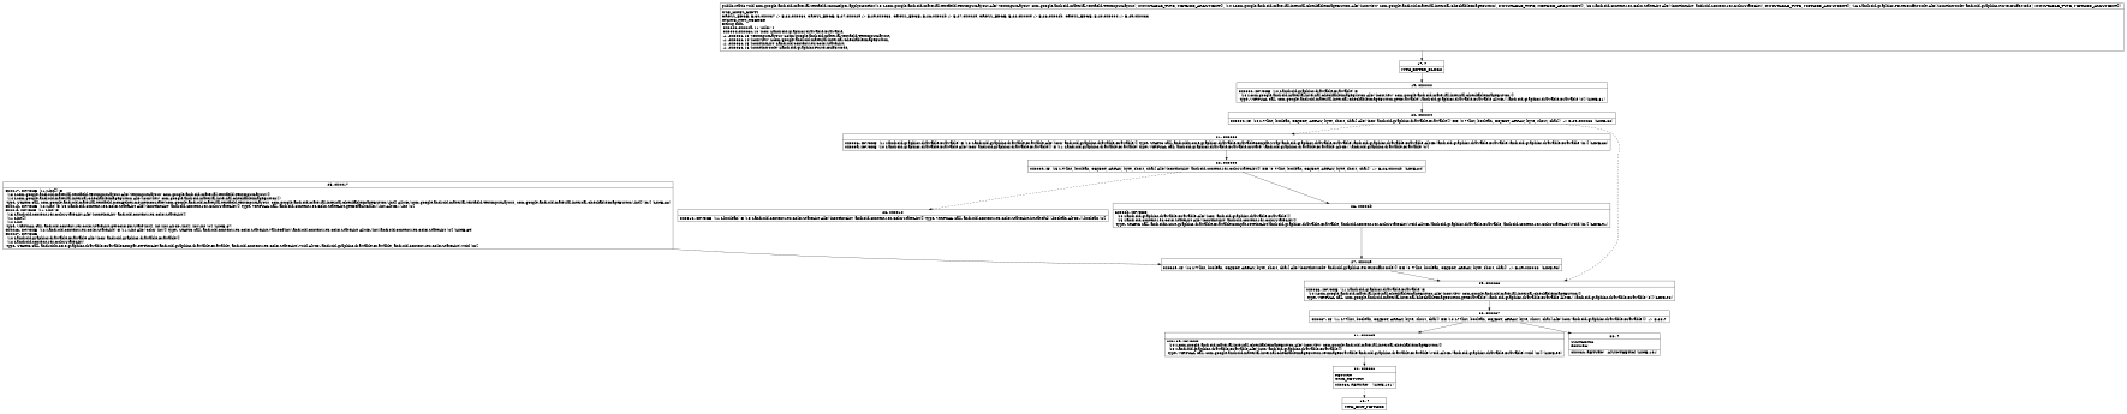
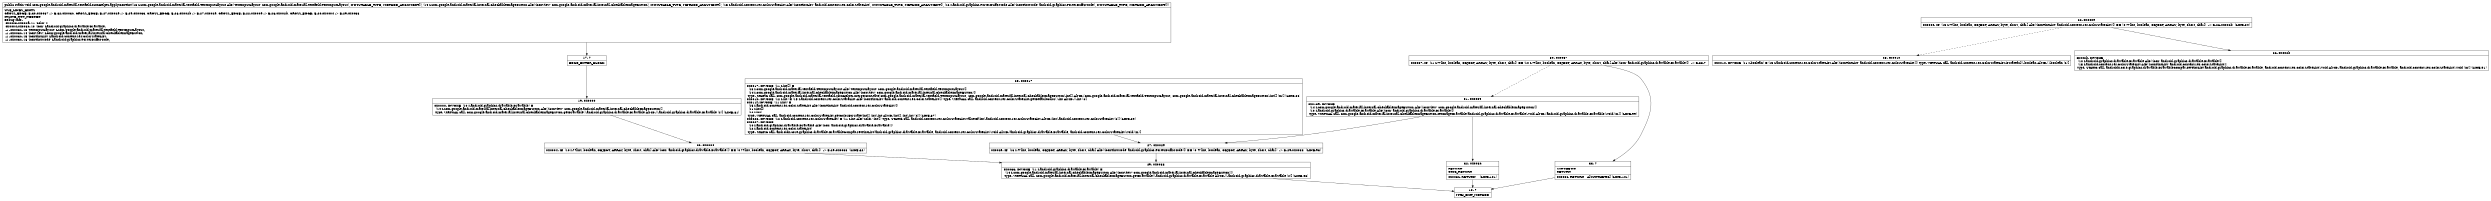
  digraph {
    node [shape=record]
-   n1 [label="{17\:\ ?|MTH_ENTER_BLOCK\l}"]
+   n1 [label="{17\:\ ?|EDGE_ENTER_BLOCK\l}"]
    n2 [label="{19\:\ 0x0000|0x0000: INVOKE  (r0 I:android.graphics.drawable.Drawable) = \l  (r4 I:com.google.android.material.internal.CheckableImageButton A[D('iconView' com.google.android.material.internal.CheckableImageButton)])\l type: VIRTUAL call: com.google.android.material.internal.CheckableImageButton.getDrawable():android.graphics.drawable.Drawable A[MD:():android.graphics.drawable.Drawable (s)] (LINE:81)\l}"]
    n3 [label="{20\:\ 0x0004|0x0004: IF  (r0 I:??[int, boolean, OBJECT, ARRAY, byte, short, char] A[D('icon' android.graphics.drawable.Drawable)]) == (0 ??[int, boolean, OBJECT, ARRAY, byte, short, char])  \-\> B:29:0x0033  (LINE:82)\l}"]
-   n4 [label="{21\:\ 0x0006|0x0006: INVOKE  (r1 I:android.graphics.drawable.Drawable) = (r0 I:android.graphics.drawable.Drawable A[D('icon' android.graphics.drawable.Drawable)]) type: STATIC call: androidx.core.graphics.drawable.DrawableCompat.wrap(android.graphics.drawable.Drawable):android.graphics.drawable.Drawable A[MD:(android.graphics.drawable.Drawable):android.graphics.drawable.Drawable (m)] (LINE:83)\l0x000a: INVOKE  (r0 I:android.graphics.drawable.Drawable A[D('icon' android.graphics.drawable.Drawable)]) = (r1 I:android.graphics.drawable.Drawable) type: VIRTUAL call: android.graphics.drawable.Drawable.mutate():android.graphics.drawable.Drawable A[MD:():android.graphics.drawable.Drawable (c)]\l}"]
    n5 [label="{29\:\ 0x0033|0x0033: INVOKE  (r1 I:android.graphics.drawable.Drawable) = \l  (r4 I:com.google.android.material.internal.CheckableImageButton A[D('iconView' com.google.android.material.internal.CheckableImageButton)])\l type: VIRTUAL call: com.google.android.material.internal.CheckableImageButton.getDrawable():android.graphics.drawable.Drawable A[MD:():android.graphics.drawable.Drawable (s)] (LINE:98)\l}"]
    n6 [label="{22\:\ 0x000e|0x000e: IF  (r5 I:??[int, boolean, OBJECT, ARRAY, byte, short, char] A[D('iconTintList' android.content.res.ColorStateList)]) == (0 ??[int, boolean, OBJECT, ARRAY, byte, short, char])  \-\> B:26:0x002b  (LINE:84)\l}"]
    n7 [label="{30\:\ 0x0037|0x0037: IF  (r1 I:??[int, boolean, OBJECT, ARRAY, byte, short, char]) == (r0 I:??[int, boolean, OBJECT, ARRAY, byte, short, char] A[D('icon' android.graphics.drawable.Drawable)])  \-\> B:33:? \l}"]
    n8 [label="{23\:\ 0x0010|0x0010: INVOKE  (r1 I:boolean) = (r5 I:android.content.res.ColorStateList A[D('iconTintList' android.content.res.ColorStateList)]) type: VIRTUAL call: android.content.res.ColorStateList.isStateful():boolean A[MD:():boolean (c)]\l}"]
    n9 [label="{26\:\ 0x002b|6x002b: INVOKE  \l  (r0 I:android.graphics.drawable.Drawable A[D('icon' android.graphics.drawable.Drawable)])\l  (r5 I:android.content.res.ColorStateList A[D('iconTintList' android.content.res.ColorStateList)])\l type: STATIC call: androidx.core.graphics.drawable.DrawableCompat.setTintList(android.graphics.drawable.Drawable, android.content.res.ColorStateList):void A[MD:(android.graphics.drawable.Drawable, android.content.res.ColorStateList):void (m)] (LINE:91)\l}"]
    n10 [label="{27\:\ 0x002e|0x002e: IF  (r6 I:??[int, boolean, OBJECT, ARRAY, byte, short, char] A[D('iconTintMode' android.graphics.PorterDuff$Mode)]) == (0 ??[int, boolean, OBJECT, ARRAY, byte, short, char])  \-\> B:29:0x0033  (LINE:93)\l}"]
-   n11 [label="{25\:\ 0x0017|0x0017: INVOKE  (r1 I:int[]) = \l  (r3 I:com.google.android.material.textfield.TextInputLayout A[D('textInputLayout' com.google.android.material.textfield.TextInputLayout)])\l  (r4 I:com.google.android.material.internal.CheckableImageButton A[D('iconView' com.google.android.material.internal.CheckableImageButton)])\l type: STATIC call: com.google.android.material.textfield.IconHelper.mergeIconState(com.google.android.material.textfield.TextInputLayout, com.google.android.material.internal.CheckableImageButton):int[] A[MD:(com.google.android.material.textfield.TextInputLayout, com.google.android.material.internal.CheckableImageButton):int[] (m)] (LINE:88)\l0x001b: INVOKE  (r2 I:int) = (r5 I:android.content.res.ColorStateList A[D('iconTintList' android.content.res.ColorStateList)]) type: VIRTUAL call: android.content.res.ColorStateList.getDefaultColor():int A[MD:():int (c)]\l0x001f: INVOKE  (r1 I:int) = \l  (r5 I:android.content.res.ColorStateList A[D('iconTintList' android.content.res.ColorStateList)])\l  (r1 I:int[])\l  (r2 I:int)\l type: VIRTUAL call: android.content.res.ColorStateList.getColorForState(int[], int):int A[MD:(int[], int):int (c)] (LINE:87)\l0x0023: INVOKE  (r2 I:android.content.res.ColorStateList) = (r1 I:int A[D('color' int)]) type: STATIC call: android.content.res.ColorStateList.valueOf(int):android.content.res.ColorStateList A[MD:(int):android.content.res.ColorStateList (c)] (LINE:89)\l0x0027: INVOKE  \l  (r0 I:android.graphics.drawable.Drawable A[D('icon' android.graphics.drawable.Drawable)])\l  (r2 I:android.content.res.ColorStateList)\l type: STATIC call: androidx.core.graphics.drawable.DrawableCompat.setTintList(android.graphics.drawable.Drawable, android.content.res.ColorStateList):void A[MD:(android.graphics.drawable.Drawable, android.content.res.ColorStateList):void (m)]\l}"]
+   n11 [label="{25\:\ 0x0017|0x0017: INVOKE  (r1 I:int[]) = \l  (r3 I:com.google.android.material.textfield.TextInputLayout A[D('textInputLayout' com.google.android.material.textfield.TextInputLayout)])\l  (r4 I:com.google.android.material.internal.CheckableImageButton A[D('iconView' com.google.android.material.internal.CheckableImageButton)])\l type: STATIC call: com.google.android.material.textfield.IconHelper.mergeIconState(com.google.android.material.textfield.TextInputLayout, com.google.android.material.internal.CheckableImageButton):int[] A[MD:(com.google.android.material.textfield.TextInputLayout, com.google.android.material.internal.CheckableImageButton):int[] (m)] (LINE:88)\l0x001b: INVOKE  (r2 I:int) = (r5 I:android.content.res.ColorStateList A[D('iconTintList' android.content.res.ColorStateList)]) type: VIRTUAL call: android.content.res.ColorStateList.getDefaultColor():int A[MD:():int (c)]\l0x011f: INVOKE  (r1 I:int) = \l  (r5 I:android.content.res.ColorStateList A[D('iconTintList' android.content.res.ColorStateList)])\l  (r1 I:int[])\l  (r2 I:int)\l type: VIRTUAL call: android.content.res.ColorStateList.getColorForState(int[], int):int A[MD:(int[], int):int (c)] (LINE:87)\l0x0023: INVOKE  (r2 I:android.content.res.ColorStateList) = (r1 I:int A[D('color' int)]) type: STATIC call: android.content.res.ColorStateList.valueOf(int):android.content.res.ColorStateList A[MD:(int):android.content.res.ColorStateList (c)] (LINE:89)\l0x0027: INVOKE  \l  (r0 I:android.graphics.drawable.Drawable A[D('icon' android.graphics.drawable.Drawable)])\l  (r2 I:android.content.res.ColorStateList)\l type: STATIC call: androidx.core.graphics.drawable.DrawableCompat.setTintList(android.graphics.drawable.Drawable, android.content.res.ColorStateList):void A[MD:(android.graphics.drawable.Drawable, android.content.res.ColorStateList):void (m)]\l}"]
    n12 [label="{31\:\ 0x0039|0x0139: INVOKE  \l  (r4 I:com.google.android.material.internal.CheckableImageButton A[D('iconView' com.google.android.material.internal.CheckableImageButton)])\l  (r0 I:android.graphics.drawable.Drawable A[D('icon' android.graphics.drawable.Drawable)])\l type: VIRTUAL call: com.google.android.material.internal.CheckableImageButton.setImageDrawable(android.graphics.drawable.Drawable):void A[MD:(android.graphics.drawable.Drawable):void (m)] (LINE:99)\l}"]
    n13 [label="{33\:\ ?|SYNTHETIC\lRETURN\l|0x003c: RETURN   A[SYNTHETIC] (LINE:101)\l}"]
    n14 [label="{32\:\ 0x003c|RETURN\lORIG_RETURN\l|0x003c: RETURN    (LINE:101)\l}"]
    n15 [label="{18\:\ ?|MTH_EXIT_METHOD\l}"]
    n16 [label="{public static void com.google.android.material.textfield.IconHelper.applyIconTint((r3 I:com.google.android.material.textfield.TextInputLayout A[D('textInputLayout' com.google.android.material.textfield.TextInputLayout), IMMUTABLE_TYPE, METHOD_ARGUMENT]), (r4 I:com.google.android.material.internal.CheckableImageButton A[D('iconView' com.google.android.material.internal.CheckableImageButton), IMMUTABLE_TYPE, METHOD_ARGUMENT]), (r5 I:android.content.res.ColorStateList A[D('iconTintList' android.content.res.ColorStateList), IMMUTABLE_TYPE, METHOD_ARGUMENT]), (r6 I:android.graphics.PorterDuff$Mode A[D('iconTintMode' android.graphics.PorterDuff$Mode), IMMUTABLE_TYPE, METHOD_ARGUMENT]))  | USE_LINES_HINTS\lCROSS_EDGE: B:30:0x0037 \-\> B:32:0x003c, CROSS_EDGE: B:27:0x002e \-\> B:29:0x0033, CROSS_EDGE: B:26:0x002b \-\> B:27:0x002e, CROSS_EDGE: B:22:0x000e \-\> B:26:0x002b, CROSS_EDGE: B:20:0x0004 \-\> B:29:0x0033\lINLINE_NOT_NEEDED\lDebug Info:\l  0x0023\-0x002a: r1 'color' I\l  0x0004\-0x003c: r0 'icon' Landroid\/graphics\/drawable\/Drawable;\l  \-1 \-0x003c: r3 'textInputLayout' Lcom\/google\/android\/material\/textfield\/TextInputLayout;\l  \-1 \-0x003c: r4 'iconView' Lcom\/google\/android\/material\/internal\/CheckableImageButton;\l  \-1 \-0x003c: r5 'iconTintList' Landroid\/content\/res\/ColorStateList;\l  \-1 \-0x003c: r6 'iconTintMode' Landroid\/graphics\/PorterDuff$Mode;\l}"]
    n1 -> n2
    n2 -> n3
-   n3 -> n4 [style=dashed]
-   n3 -> n5 [style=dashed]
-   n4 -> n6
-   n5 -> n7
+   n3 -> n5
+   n5 -> n15
    n6 -> n8 [style=dashed]
    n6 -> n9
-   n7 -> n12 [style=solid]
+   n7 -> n12 [style=dashed]
    n7 -> n13
-   n9 -> n10
+   n12 -> n10
    n10 -> n5
    n11 -> n10
    n12 -> n14
-   n14 -> n15 [style=dashed]
+   n13 -> n15
+   n14 -> n15
    n16 -> n1
  }
